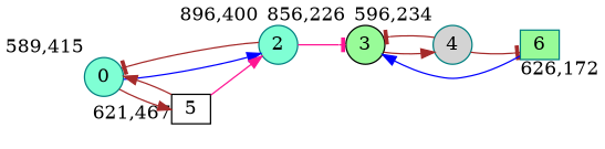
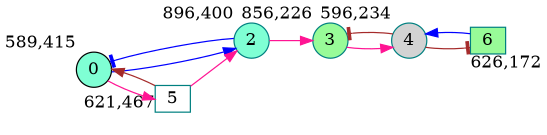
  digraph {
    bgcolor=white
    rankdir=LR
    node [color=teal fillcolor=aquamarine fixedsize=true shape=circle style=filled]
    edge [arrowhead=normal color=brown]
-   0 [height=0.3 width=0.4 xlabel="589,415"]
+   0 [color=black height=0.3 width=0.4 xlabel="589,415"]
    2 [height=0.3 width=0.4 xlabel="896,400"]
-   5 [color=black fillcolor=white height=0.3 shape=box width=0.4 xlabel="621,467"]
-   3 [color=black fillcolor=palegreen height=0.3 width=0.4 xlabel="856,226"]
+   5 [fillcolor=white height=0.3 shape=box width=0.4 xlabel="621,467"]
+   3 [fillcolor=palegreen height=0.3 width=0.4 xlabel="856,226"]
    4 [fillcolor=lightgrey height=0.3 width=0.4 xlabel="596,234"]
    6 [fillcolor=palegreen height=0.3 shape=box width=0.4 xlabel="626,172"]
    0 -> 2 [color=blue]
-   0 -> 5
-   2 -> 0 [arrowhead=tee]
-   2 -> 3 [arrowhead=tee color=deeppink]
+   0 -> 5 [color=deeppink]
+   2 -> 0 [arrowhead=tee color=blue]
+   2 -> 3 [color=deeppink]
    5 -> 0
    5 -> 2 [color=deeppink]
-   3 -> 4
+   3 -> 4 [color=deeppink]
    4 -> 3 [arrowhead=tee]
    4 -> 6 [arrowhead=tee]
-   6 -> 3 [color=blue]
+   6 -> 4 [color=blue]
  }
